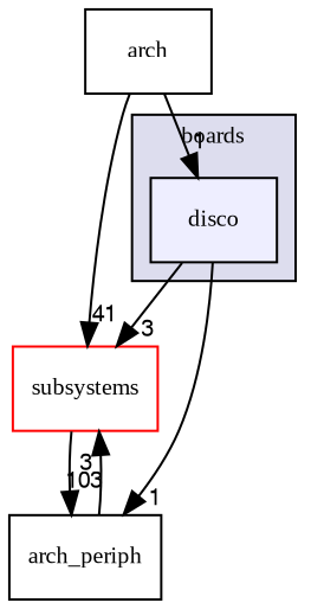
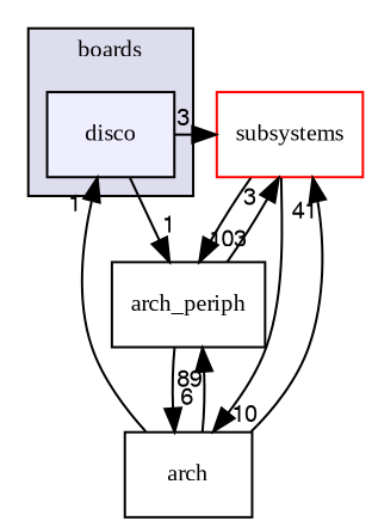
  digraph {
    compound=true
    fontname="Liberation Serif"
    node [fillcolor=white fontname="Liberation Serif" fontsize=10 shape=box style=filled]
    edge [fontname="Liberation Serif" headlabel=3 labeldistance=1.5 labelfontname=FreeSans labelfontsize=10]
    n1 [fillcolor="#eeeeff" label=disco pencolor=black]
    n2 [color=red label=subsystems]
    n3 [label=arch_periph fillcolor="" style=""]
    n4 [color=black label=arch]
    subgraph cluster_1 {
      bgcolor="#ddddee"
      fontsize=10
      label=boards
      pencolor=black
      n1
    }
    n1 -> n2
    n1 -> n3 [headlabel=1]
    n2 -> n3 [headlabel=103]
+   n2 -> n4 [headlabel=10]
    n3 -> n2
+   n3 -> n4 [headlabel=6]
    n4 -> n1 [headlabel=1]
    n4 -> n2 [headlabel=41]
+   n4 -> n3 [headlabel=89]
  }
